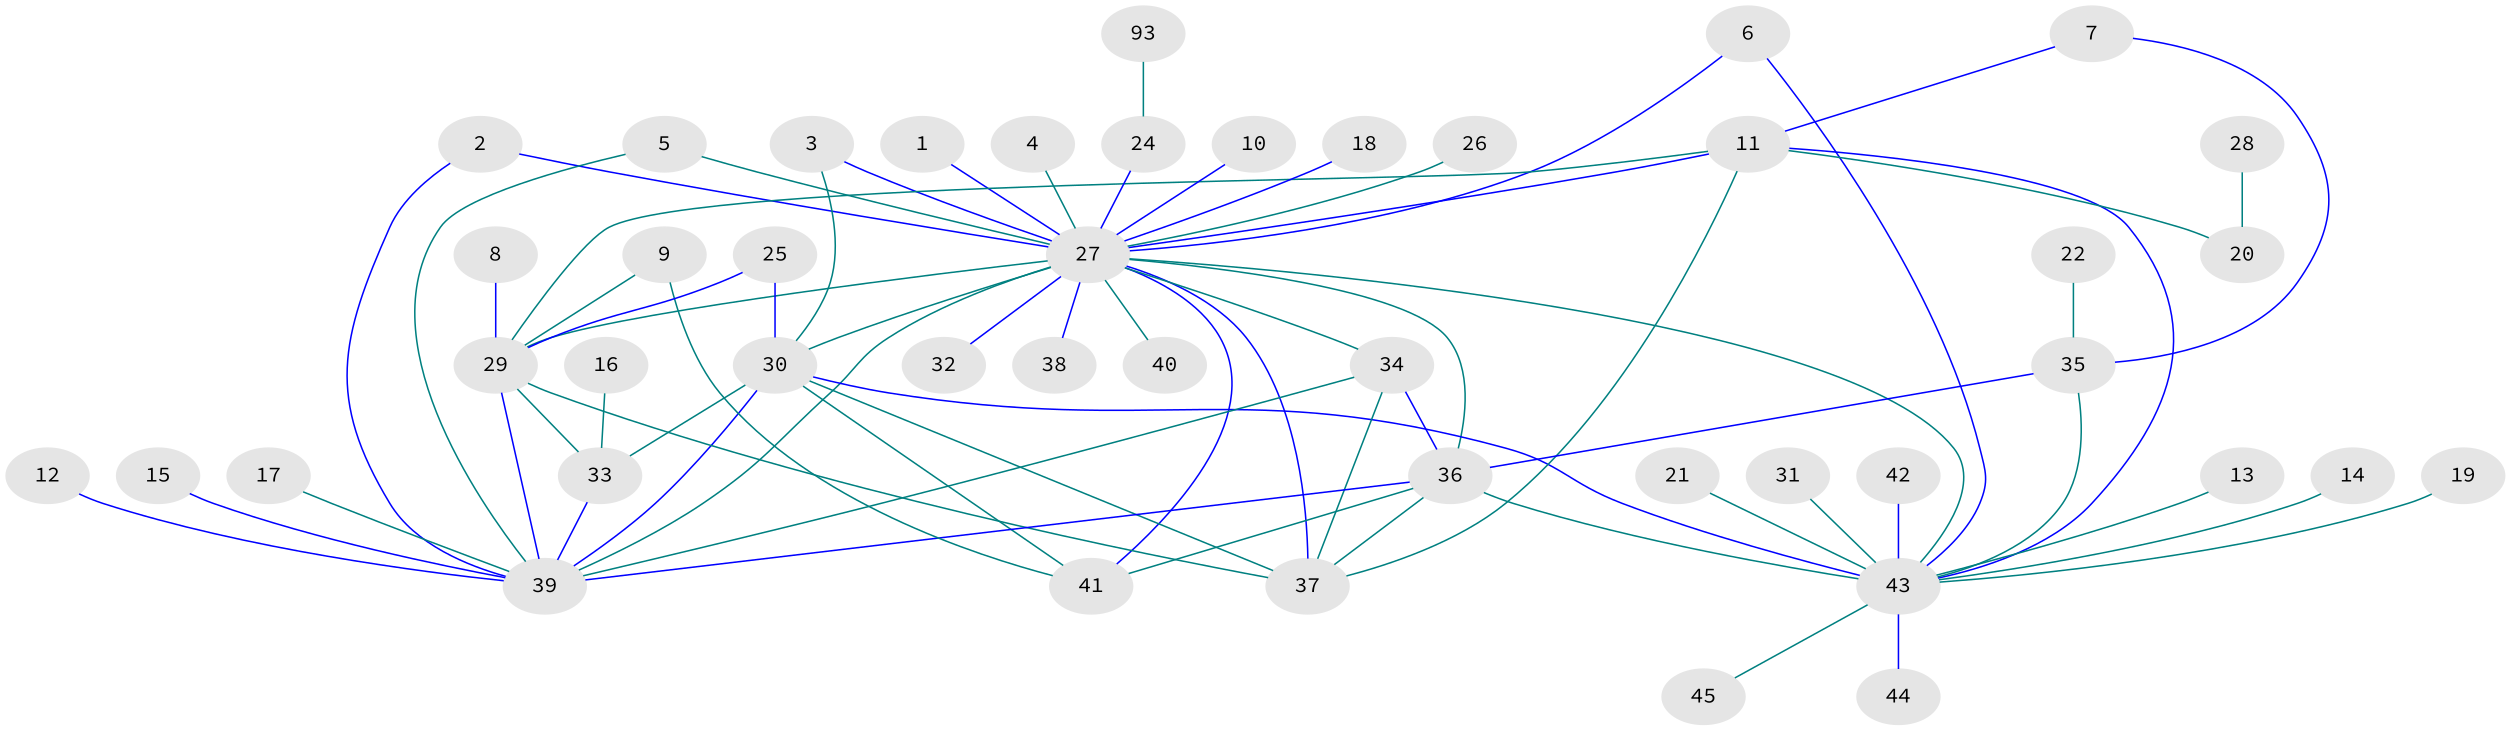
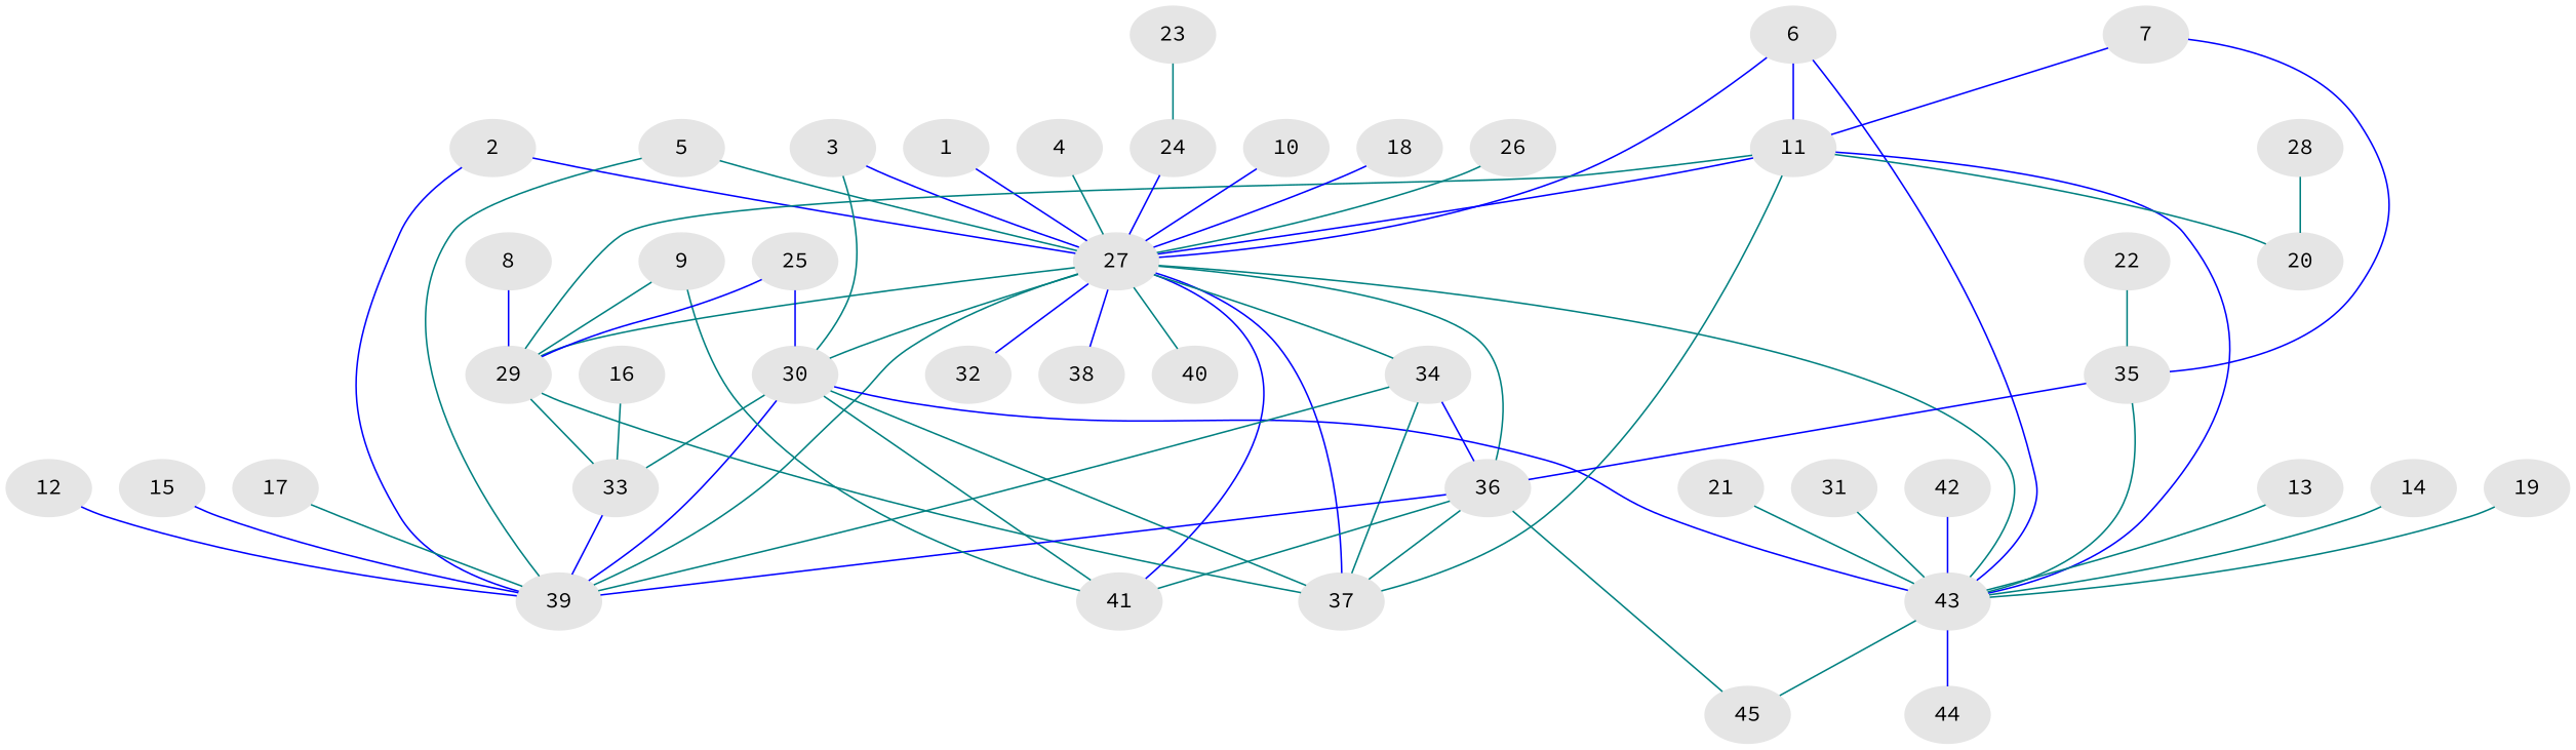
  graph {
    fontname="Source Code Pro"
    node [color=gray90 fontname="Source Code Pro" style=filled]
    edge [color=teal fontname="Source Code Pro" weight=1.0]
    1
    27
    39
    30
    43
    29
    41
    37
    32
    34
    36
    38
    40
    2
    3
    33
    4
    5
    6
    11
    20
    44
    45
    7
    35
    8
    9
    10
    12
    13
    14
    15
    16
    17
    18
    19
    21
    22
-   23 [label=93]
+   23
    24
    25
    26
    28
    31
    42
    1 -- 27 [color=blue]
    27 -- 39 [weight=2.0]
    27 -- 30
    27 -- 43
    27 -- 29 [weight=2.0]
    27 -- 41 [color=blue]
    27 -- 37 [color=blue weight=2.0]
    27 -- 32 [color=blue]
    27 -- 34
    27 -- 36
    27 -- 38 [color=blue weight=2.0]
    27 -- 40
    30 -- 39 [color=blue]
    30 -- 43 [color=blue weight=2.0]
    30 -- 41
    30 -- 37
    30 -- 33
    43 -- 44 [color=blue]
    43 -- 45
-   29 -- 39 [color=blue]
    29 -- 37
    29 -- 33
    34 -- 39
    34 -- 37
    34 -- 36 [color=blue]
    36 -- 39 [color=blue]
-   36 -- 43
+   36 -- 45
    36 -- 41
    36 -- 37
    2 -- 27 [color=blue]
    2 -- 39 [color=blue]
    3 -- 27 [color=blue]
    3 -- 30
    33 -- 39 [color=blue]
    4 -- 27
    5 -- 27
    5 -- 39
    6 -- 27 [color=blue]
    6 -- 43 [color=blue]
+   6 -- 11 [color=blue]
    11 -- 27 [color=blue]
    11 -- 43 [color=blue]
    11 -- 29
    11 -- 37
    11 -- 20
    7 -- 11 [color=blue]
    7 -- 35 [color=blue]
    35 -- 43
    35 -- 36 [color=blue]
    8 -- 29 [color=blue]
    9 -- 29
    9 -- 41
    10 -- 27 [color=blue]
    12 -- 39 [color=blue]
    13 -- 43
    14 -- 43
    15 -- 39 [color=blue]
    16 -- 33
    17 -- 39
    18 -- 27 [color=blue]
    19 -- 43
    21 -- 43
    22 -- 35
    23 -- 24
    24 -- 27 [color=blue]
    25 -- 30 [color=blue]
    25 -- 29 [color=blue]
    26 -- 27
    28 -- 20
    31 -- 43
    42 -- 43 [color=blue weight=2.0]
  }
